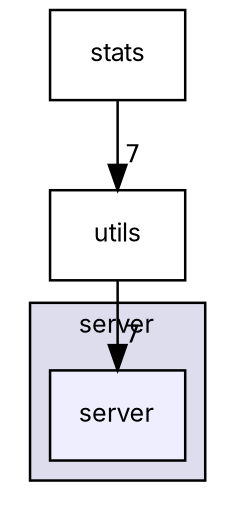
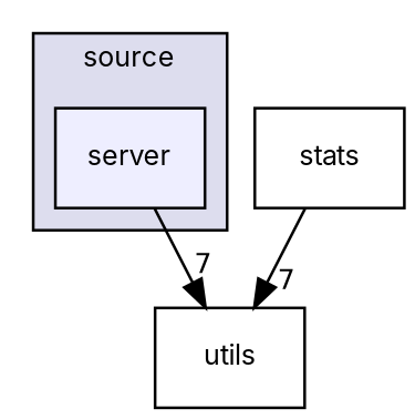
  digraph {
    compound=true
    fontname=Inter
    node [fontname=Inter fontsize=10 shape=box]
    edge [fontname=Inter headlabel=7 labeldistance=1.5 labelfontname=Helvetica labelfontsize=10 style=solid]
    n1 [fillcolor="#eeeeff" label=server pencolor=black style=filled]
    n2 [label=utils]
    n3 [label=stats]
    subgraph cluster_1 {
      bgcolor="#ddddee"
      fontsize=10
-     label=server
+     label=source
      pencolor=black
      n1
    }
-   n2 -> n1
+   n1 -> n2
    n3 -> n2
  }
